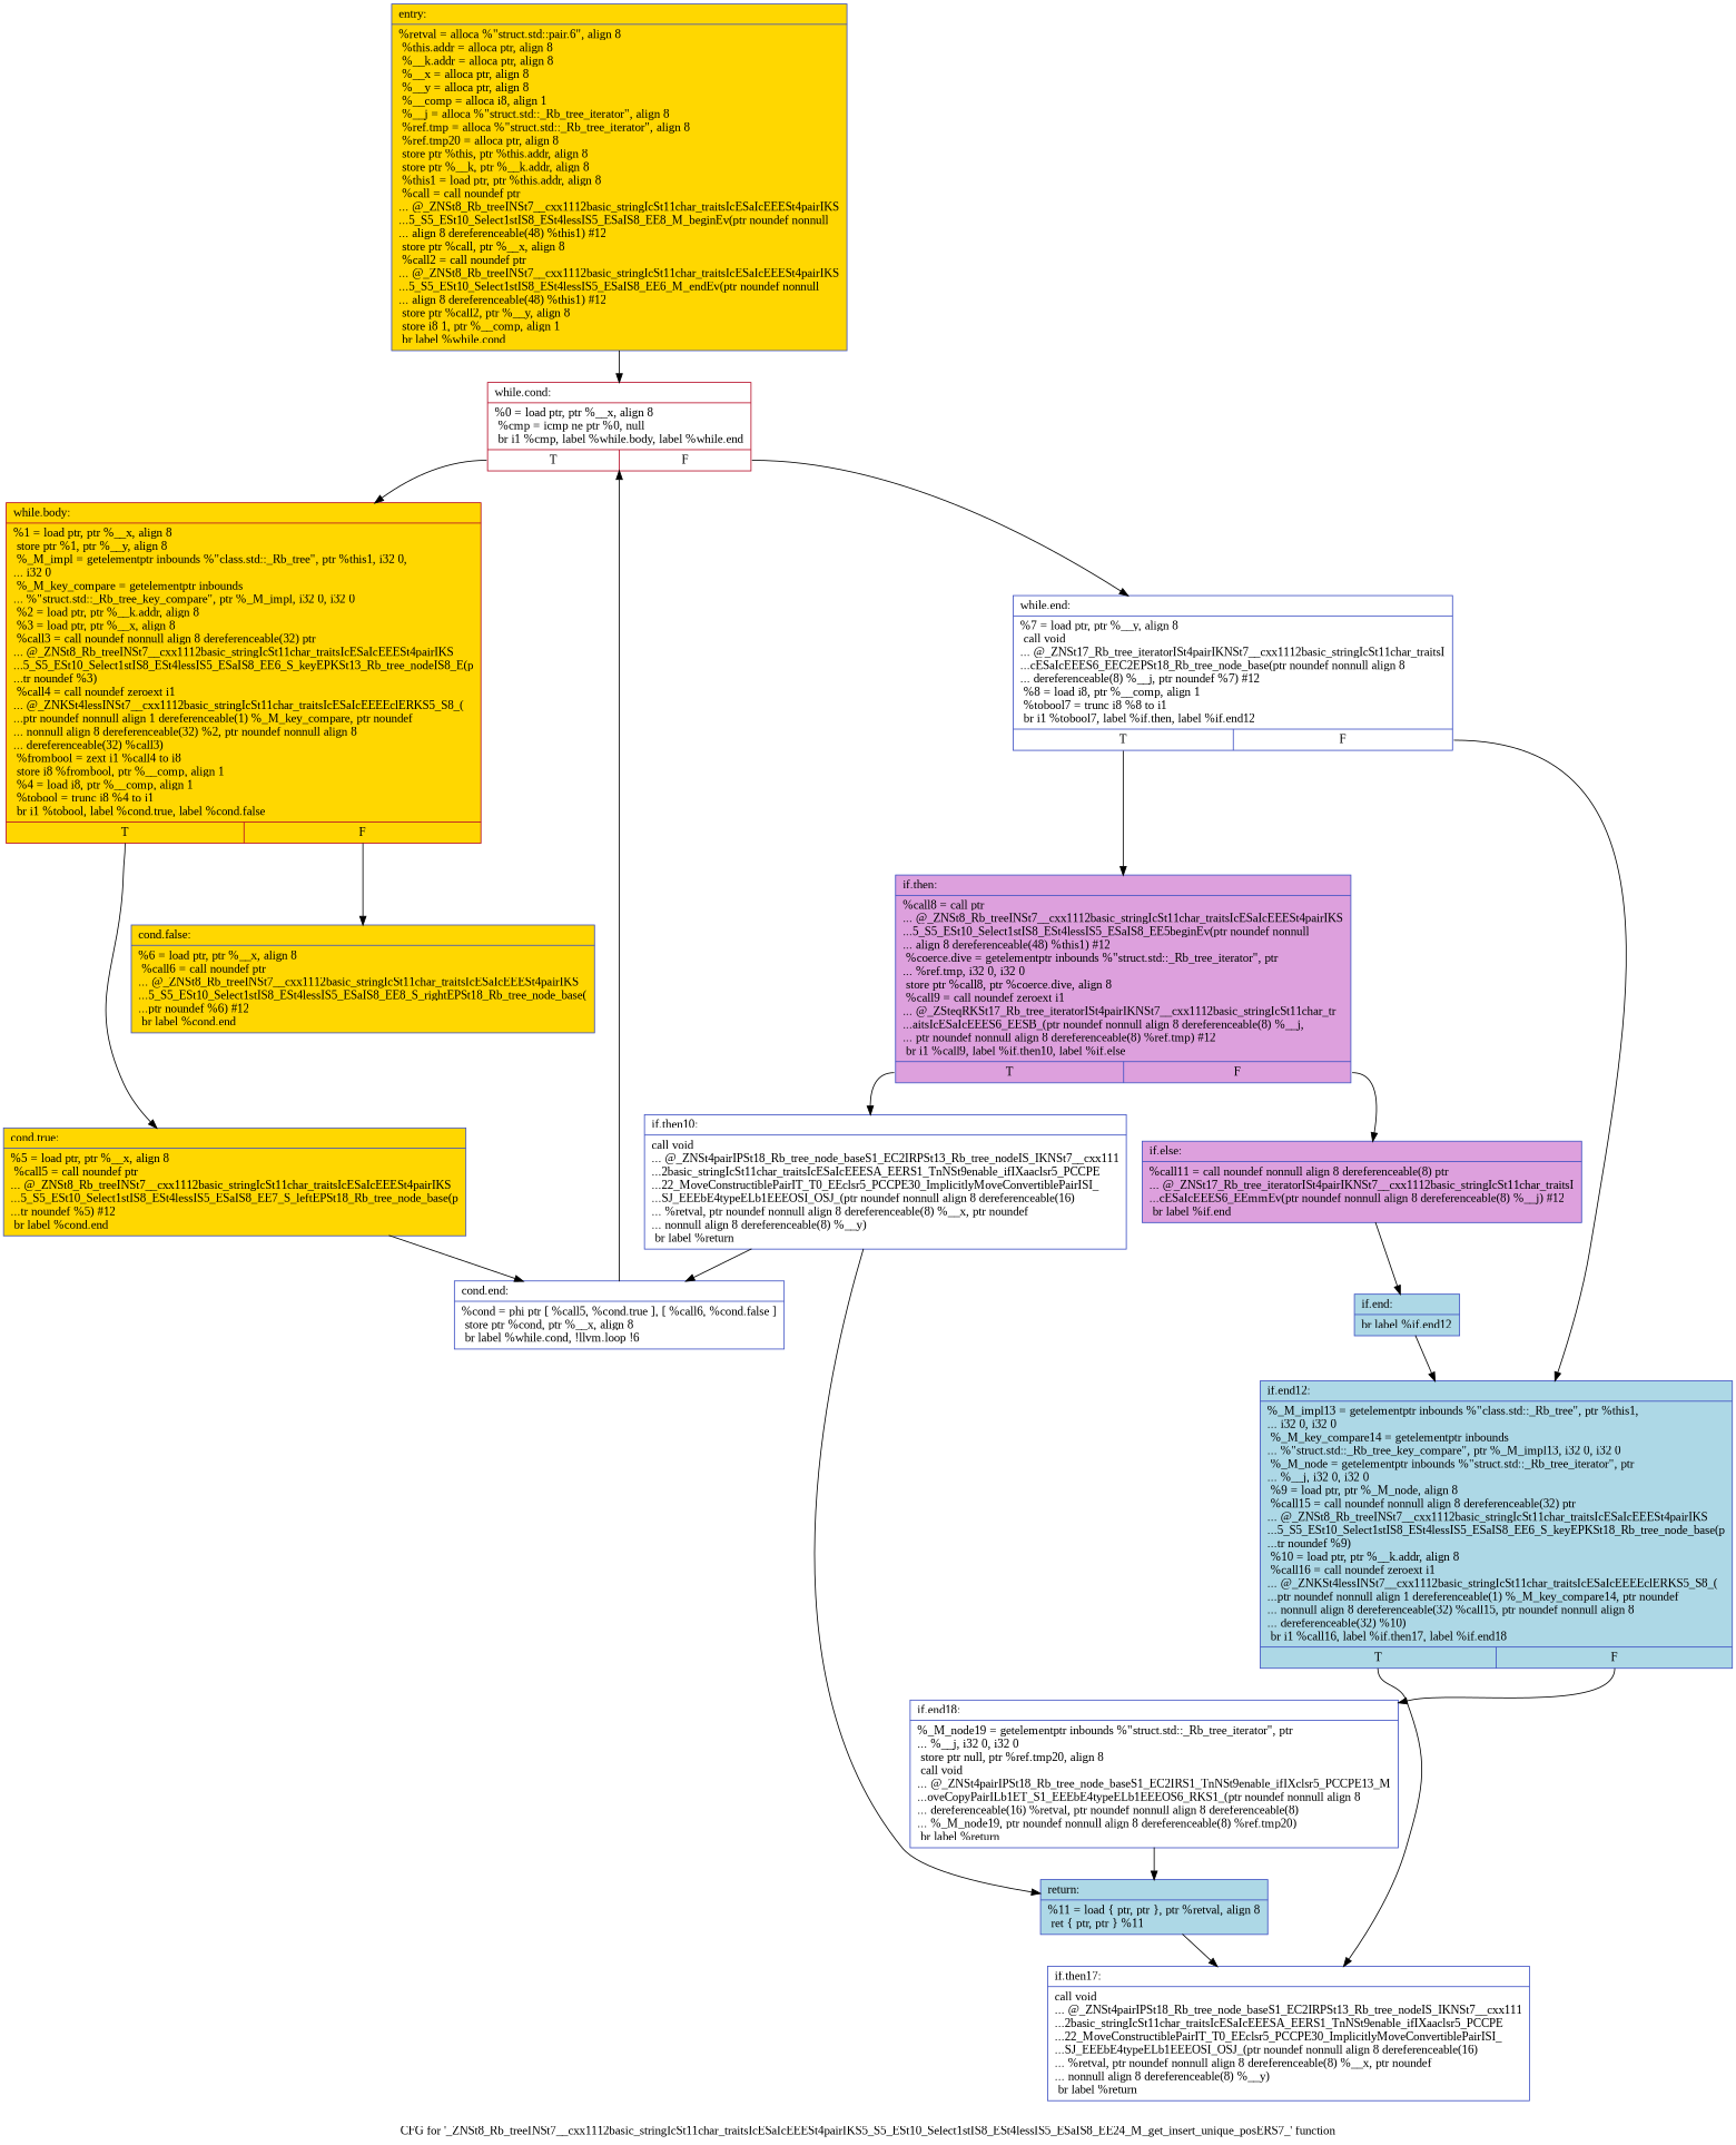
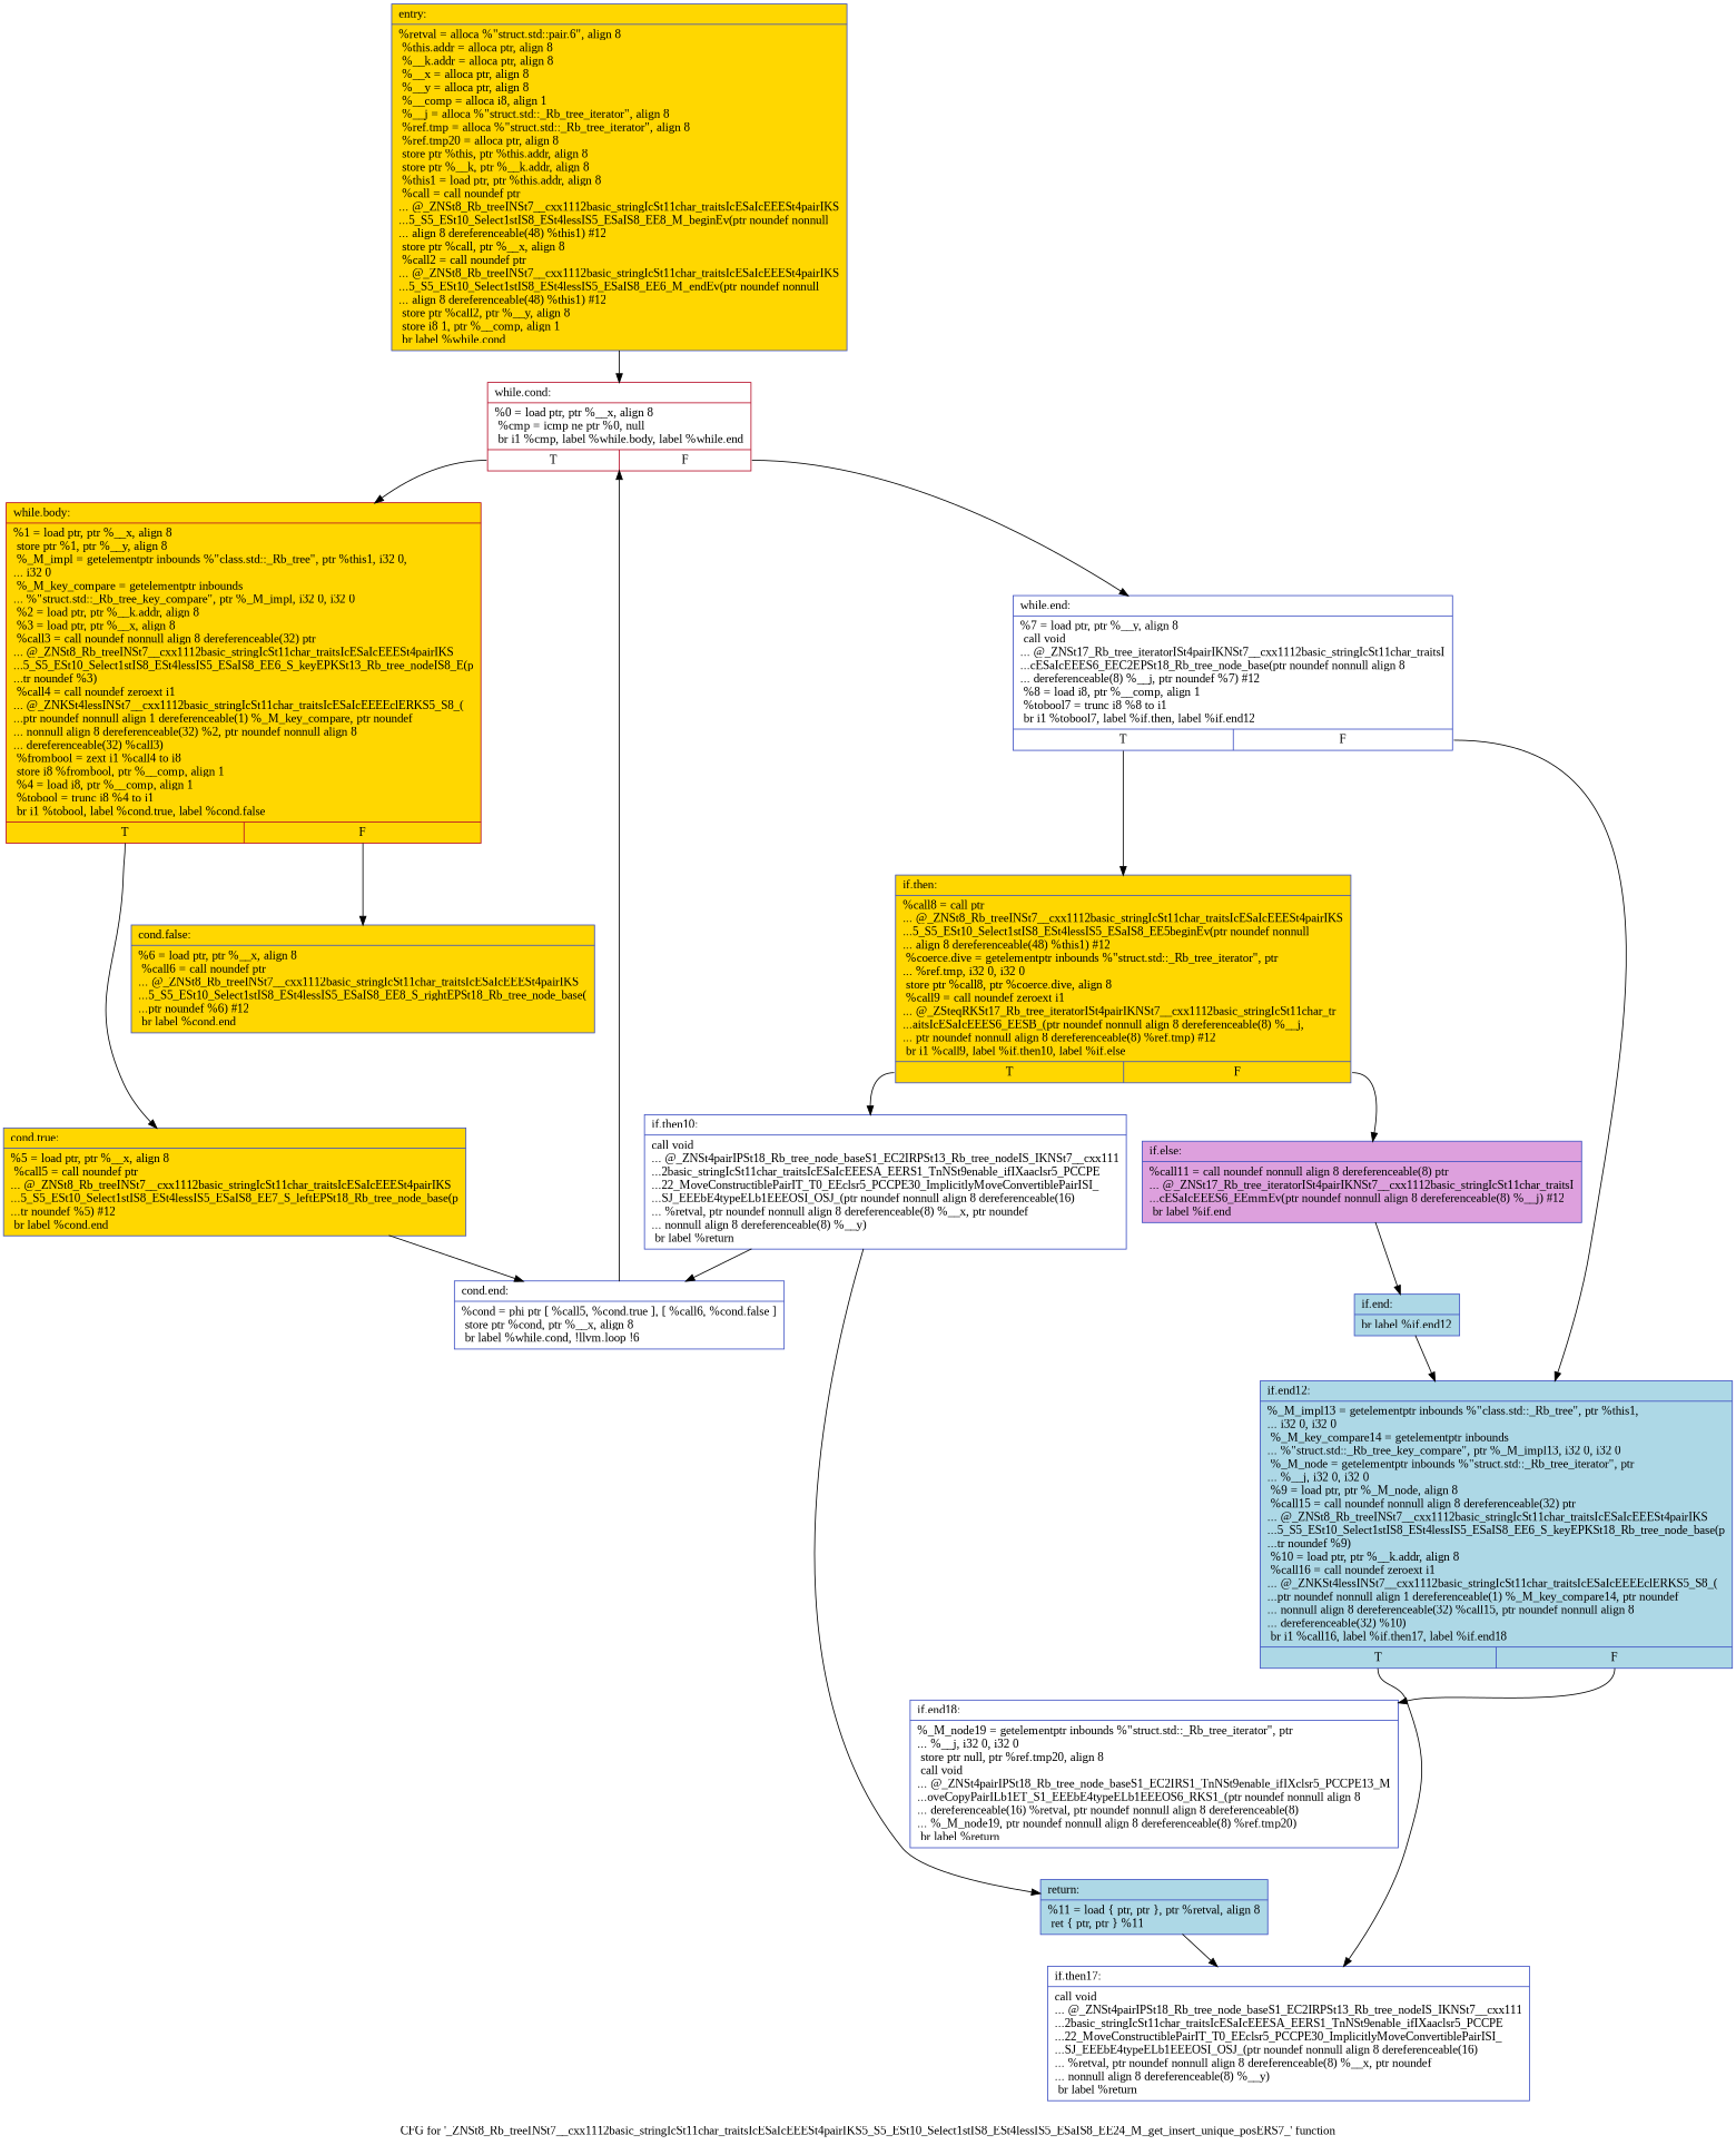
  digraph {
    fontname="Liberation Serif"
    label="CFG for '_ZNSt8_Rb_treeINSt7__cxx1112basic_stringIcSt11char_traitsIcESaIcEEESt4pairIKS5_S5_ESt10_Select1stIS8_ESt4lessIS5_ESaIS8_EE24_M_get_insert_unique_posERS7_' function"
    node [color="#3d50c3ff" fillcolor=white fontname="Liberation Serif" shape=record style=filled]
    edge [fontname="Liberation Serif"]
    n1 [fillcolor=gold label="{entry:\l|  %retval = alloca %\"struct.std::pair.6\", align 8\l  %this.addr = alloca ptr, align 8\l  %__k.addr = alloca ptr, align 8\l  %__x = alloca ptr, align 8\l  %__y = alloca ptr, align 8\l  %__comp = alloca i8, align 1\l  %__j = alloca %\"struct.std::_Rb_tree_iterator\", align 8\l  %ref.tmp = alloca %\"struct.std::_Rb_tree_iterator\", align 8\l  %ref.tmp20 = alloca ptr, align 8\l  store ptr %this, ptr %this.addr, align 8\l  store ptr %__k, ptr %__k.addr, align 8\l  %this1 = load ptr, ptr %this.addr, align 8\l  %call = call noundef ptr\l... @_ZNSt8_Rb_treeINSt7__cxx1112basic_stringIcSt11char_traitsIcESaIcEEESt4pairIKS\l...5_S5_ESt10_Select1stIS8_ESt4lessIS5_ESaIS8_EE8_M_beginEv(ptr noundef nonnull\l... align 8 dereferenceable(48) %this1) #12\l  store ptr %call, ptr %__x, align 8\l  %call2 = call noundef ptr\l... @_ZNSt8_Rb_treeINSt7__cxx1112basic_stringIcSt11char_traitsIcESaIcEEESt4pairIKS\l...5_S5_ESt10_Select1stIS8_ESt4lessIS5_ESaIS8_EE6_M_endEv(ptr noundef nonnull\l... align 8 dereferenceable(48) %this1) #12\l  store ptr %call2, ptr %__y, align 8\l  store i8 1, ptr %__comp, align 1\l  br label %while.cond\l}"]
    n2 [color="#b70d28ff" label="{while.cond:\l|  %0 = load ptr, ptr %__x, align 8\l  %cmp = icmp ne ptr %0, null\l  br i1 %cmp, label %while.body, label %while.end\l|{<s0>T|<s1>F}}"]
    n3 [color="#b70d28ff" fillcolor=gold label="{while.body:\l|  %1 = load ptr, ptr %__x, align 8\l  store ptr %1, ptr %__y, align 8\l  %_M_impl = getelementptr inbounds %\"class.std::_Rb_tree\", ptr %this1, i32 0,\l... i32 0\l  %_M_key_compare = getelementptr inbounds\l... %\"struct.std::_Rb_tree_key_compare\", ptr %_M_impl, i32 0, i32 0\l  %2 = load ptr, ptr %__k.addr, align 8\l  %3 = load ptr, ptr %__x, align 8\l  %call3 = call noundef nonnull align 8 dereferenceable(32) ptr\l... @_ZNSt8_Rb_treeINSt7__cxx1112basic_stringIcSt11char_traitsIcESaIcEEESt4pairIKS\l...5_S5_ESt10_Select1stIS8_ESt4lessIS5_ESaIS8_EE6_S_keyEPKSt13_Rb_tree_nodeIS8_E(p\l...tr noundef %3)\l  %call4 = call noundef zeroext i1\l... @_ZNKSt4lessINSt7__cxx1112basic_stringIcSt11char_traitsIcESaIcEEEEclERKS5_S8_(\l...ptr noundef nonnull align 1 dereferenceable(1) %_M_key_compare, ptr noundef\l... nonnull align 8 dereferenceable(32) %2, ptr noundef nonnull align 8\l... dereferenceable(32) %call3)\l  %frombool = zext i1 %call4 to i8\l  store i8 %frombool, ptr %__comp, align 1\l  %4 = load i8, ptr %__comp, align 1\l  %tobool = trunc i8 %4 to i1\l  br i1 %tobool, label %cond.true, label %cond.false\l|{<s0>T|<s1>F}}"]
    n4 [label="{while.end:\l|  %7 = load ptr, ptr %__y, align 8\l  call void\l... @_ZNSt17_Rb_tree_iteratorISt4pairIKNSt7__cxx1112basic_stringIcSt11char_traitsI\l...cESaIcEEES6_EEC2EPSt18_Rb_tree_node_base(ptr noundef nonnull align 8\l... dereferenceable(8) %__j, ptr noundef %7) #12\l  %8 = load i8, ptr %__comp, align 1\l  %tobool7 = trunc i8 %8 to i1\l  br i1 %tobool7, label %if.then, label %if.end12\l|{<s0>T|<s1>F}}"]
    n5 [fillcolor=gold label="{cond.true:\l|  %5 = load ptr, ptr %__x, align 8\l  %call5 = call noundef ptr\l... @_ZNSt8_Rb_treeINSt7__cxx1112basic_stringIcSt11char_traitsIcESaIcEEESt4pairIKS\l...5_S5_ESt10_Select1stIS8_ESt4lessIS5_ESaIS8_EE7_S_leftEPSt18_Rb_tree_node_base(p\l...tr noundef %5) #12\l  br label %cond.end\l}"]
    n6 [fillcolor=gold label="{cond.false:\l|  %6 = load ptr, ptr %__x, align 8\l  %call6 = call noundef ptr\l... @_ZNSt8_Rb_treeINSt7__cxx1112basic_stringIcSt11char_traitsIcESaIcEEESt4pairIKS\l...5_S5_ESt10_Select1stIS8_ESt4lessIS5_ESaIS8_EE8_S_rightEPSt18_Rb_tree_node_base(\l...ptr noundef %6) #12\l  br label %cond.end\l}"]
-   n7 [fillcolor=plum label="{if.then:\l|  %call8 = call ptr\l... @_ZNSt8_Rb_treeINSt7__cxx1112basic_stringIcSt11char_traitsIcESaIcEEESt4pairIKS\l...5_S5_ESt10_Select1stIS8_ESt4lessIS5_ESaIS8_EE5beginEv(ptr noundef nonnull\l... align 8 dereferenceable(48) %this1) #12\l  %coerce.dive = getelementptr inbounds %\"struct.std::_Rb_tree_iterator\", ptr\l... %ref.tmp, i32 0, i32 0\l  store ptr %call8, ptr %coerce.dive, align 8\l  %call9 = call noundef zeroext i1\l... @_ZSteqRKSt17_Rb_tree_iteratorISt4pairIKNSt7__cxx1112basic_stringIcSt11char_tr\l...aitsIcESaIcEEES6_EESB_(ptr noundef nonnull align 8 dereferenceable(8) %__j,\l... ptr noundef nonnull align 8 dereferenceable(8) %ref.tmp) #12\l  br i1 %call9, label %if.then10, label %if.else\l|{<s0>T|<s1>F}}"]
+   n7 [fillcolor=gold label="{if.then:\l|  %call8 = call ptr\l... @_ZNSt8_Rb_treeINSt7__cxx1112basic_stringIcSt11char_traitsIcESaIcEEESt4pairIKS\l...5_S5_ESt10_Select1stIS8_ESt4lessIS5_ESaIS8_EE5beginEv(ptr noundef nonnull\l... align 8 dereferenceable(48) %this1) #12\l  %coerce.dive = getelementptr inbounds %\"struct.std::_Rb_tree_iterator\", ptr\l... %ref.tmp, i32 0, i32 0\l  store ptr %call8, ptr %coerce.dive, align 8\l  %call9 = call noundef zeroext i1\l... @_ZSteqRKSt17_Rb_tree_iteratorISt4pairIKNSt7__cxx1112basic_stringIcSt11char_tr\l...aitsIcESaIcEEES6_EESB_(ptr noundef nonnull align 8 dereferenceable(8) %__j,\l... ptr noundef nonnull align 8 dereferenceable(8) %ref.tmp) #12\l  br i1 %call9, label %if.then10, label %if.else\l|{<s0>T|<s1>F}}"]
    n8 [fillcolor=lightblue label="{if.end12:\l|  %_M_impl13 = getelementptr inbounds %\"class.std::_Rb_tree\", ptr %this1,\l... i32 0, i32 0\l  %_M_key_compare14 = getelementptr inbounds\l... %\"struct.std::_Rb_tree_key_compare\", ptr %_M_impl13, i32 0, i32 0\l  %_M_node = getelementptr inbounds %\"struct.std::_Rb_tree_iterator\", ptr\l... %__j, i32 0, i32 0\l  %9 = load ptr, ptr %_M_node, align 8\l  %call15 = call noundef nonnull align 8 dereferenceable(32) ptr\l... @_ZNSt8_Rb_treeINSt7__cxx1112basic_stringIcSt11char_traitsIcESaIcEEESt4pairIKS\l...5_S5_ESt10_Select1stIS8_ESt4lessIS5_ESaIS8_EE6_S_keyEPKSt18_Rb_tree_node_base(p\l...tr noundef %9)\l  %10 = load ptr, ptr %__k.addr, align 8\l  %call16 = call noundef zeroext i1\l... @_ZNKSt4lessINSt7__cxx1112basic_stringIcSt11char_traitsIcESaIcEEEEclERKS5_S8_(\l...ptr noundef nonnull align 1 dereferenceable(1) %_M_key_compare14, ptr noundef\l... nonnull align 8 dereferenceable(32) %call15, ptr noundef nonnull align 8\l... dereferenceable(32) %10)\l  br i1 %call16, label %if.then17, label %if.end18\l|{<s0>T|<s1>F}}"]
    n9 [label="{cond.end:\l|  %cond = phi ptr [ %call5, %cond.true ], [ %call6, %cond.false ]\l  store ptr %cond, ptr %__x, align 8\l  br label %while.cond, !llvm.loop !6\l}"]
    n10 [label="{if.then10:\l|  call void\l... @_ZNSt4pairIPSt18_Rb_tree_node_baseS1_EC2IRPSt13_Rb_tree_nodeIS_IKNSt7__cxx111\l...2basic_stringIcSt11char_traitsIcESaIcEEESA_EERS1_TnNSt9enable_ifIXaaclsr5_PCCPE\l...22_MoveConstructiblePairIT_T0_EEclsr5_PCCPE30_ImplicitlyMoveConvertiblePairISI_\l...SJ_EEEbE4typeELb1EEEOSI_OSJ_(ptr noundef nonnull align 8 dereferenceable(16)\l... %retval, ptr noundef nonnull align 8 dereferenceable(8) %__x, ptr noundef\l... nonnull align 8 dereferenceable(8) %__y)\l  br label %return\l}"]
    n11 [fillcolor=plum label="{if.else:\l|  %call11 = call noundef nonnull align 8 dereferenceable(8) ptr\l... @_ZNSt17_Rb_tree_iteratorISt4pairIKNSt7__cxx1112basic_stringIcSt11char_traitsI\l...cESaIcEEES6_EEmmEv(ptr noundef nonnull align 8 dereferenceable(8) %__j) #12\l  br label %if.end\l}"]
    n12 [label="{if.then17:\l|  call void\l... @_ZNSt4pairIPSt18_Rb_tree_node_baseS1_EC2IRPSt13_Rb_tree_nodeIS_IKNSt7__cxx111\l...2basic_stringIcSt11char_traitsIcESaIcEEESA_EERS1_TnNSt9enable_ifIXaaclsr5_PCCPE\l...22_MoveConstructiblePairIT_T0_EEclsr5_PCCPE30_ImplicitlyMoveConvertiblePairISI_\l...SJ_EEEbE4typeELb1EEEOSI_OSJ_(ptr noundef nonnull align 8 dereferenceable(16)\l... %retval, ptr noundef nonnull align 8 dereferenceable(8) %__x, ptr noundef\l... nonnull align 8 dereferenceable(8) %__y)\l  br label %return\l}"]
    n13 [label="{if.end18:\l|  %_M_node19 = getelementptr inbounds %\"struct.std::_Rb_tree_iterator\", ptr\l... %__j, i32 0, i32 0\l  store ptr null, ptr %ref.tmp20, align 8\l  call void\l... @_ZNSt4pairIPSt18_Rb_tree_node_baseS1_EC2IRS1_TnNSt9enable_ifIXclsr5_PCCPE13_M\l...oveCopyPairILb1ET_S1_EEEbE4typeELb1EEEOS6_RKS1_(ptr noundef nonnull align 8\l... dereferenceable(16) %retval, ptr noundef nonnull align 8 dereferenceable(8)\l... %_M_node19, ptr noundef nonnull align 8 dereferenceable(8) %ref.tmp20)\l  br label %return\l}"]
    n14 [fillcolor=lightblue label="{return:\l|  %11 = load \{ ptr, ptr \}, ptr %retval, align 8\l  ret \{ ptr, ptr \} %11\l}"]
    n15 [fillcolor=lightblue label="{if.end:\l|  br label %if.end12\l}"]
    n1 -> n2
    n2 -> n3 [tailport=s0]
    n2 -> n4 [tailport=s1]
    n3 -> n5 [tailport=s0]
    n3 -> n6 [tailport=s1]
    n4 -> n7 [tailport=s0]
    n4 -> n8 [tailport=s1]
    n5 -> n9
    n7 -> n10 [tailport=s0]
    n7 -> n11 [tailport=s1]
    n8 -> n12 [tailport=s0]
    n8 -> n13 [tailport=s1]
    n9 -> n2
    n10 -> n9
    n10 -> n14
    n11 -> n15
-   n13 -> n14
    n14 -> n12
    n15 -> n8
  }
